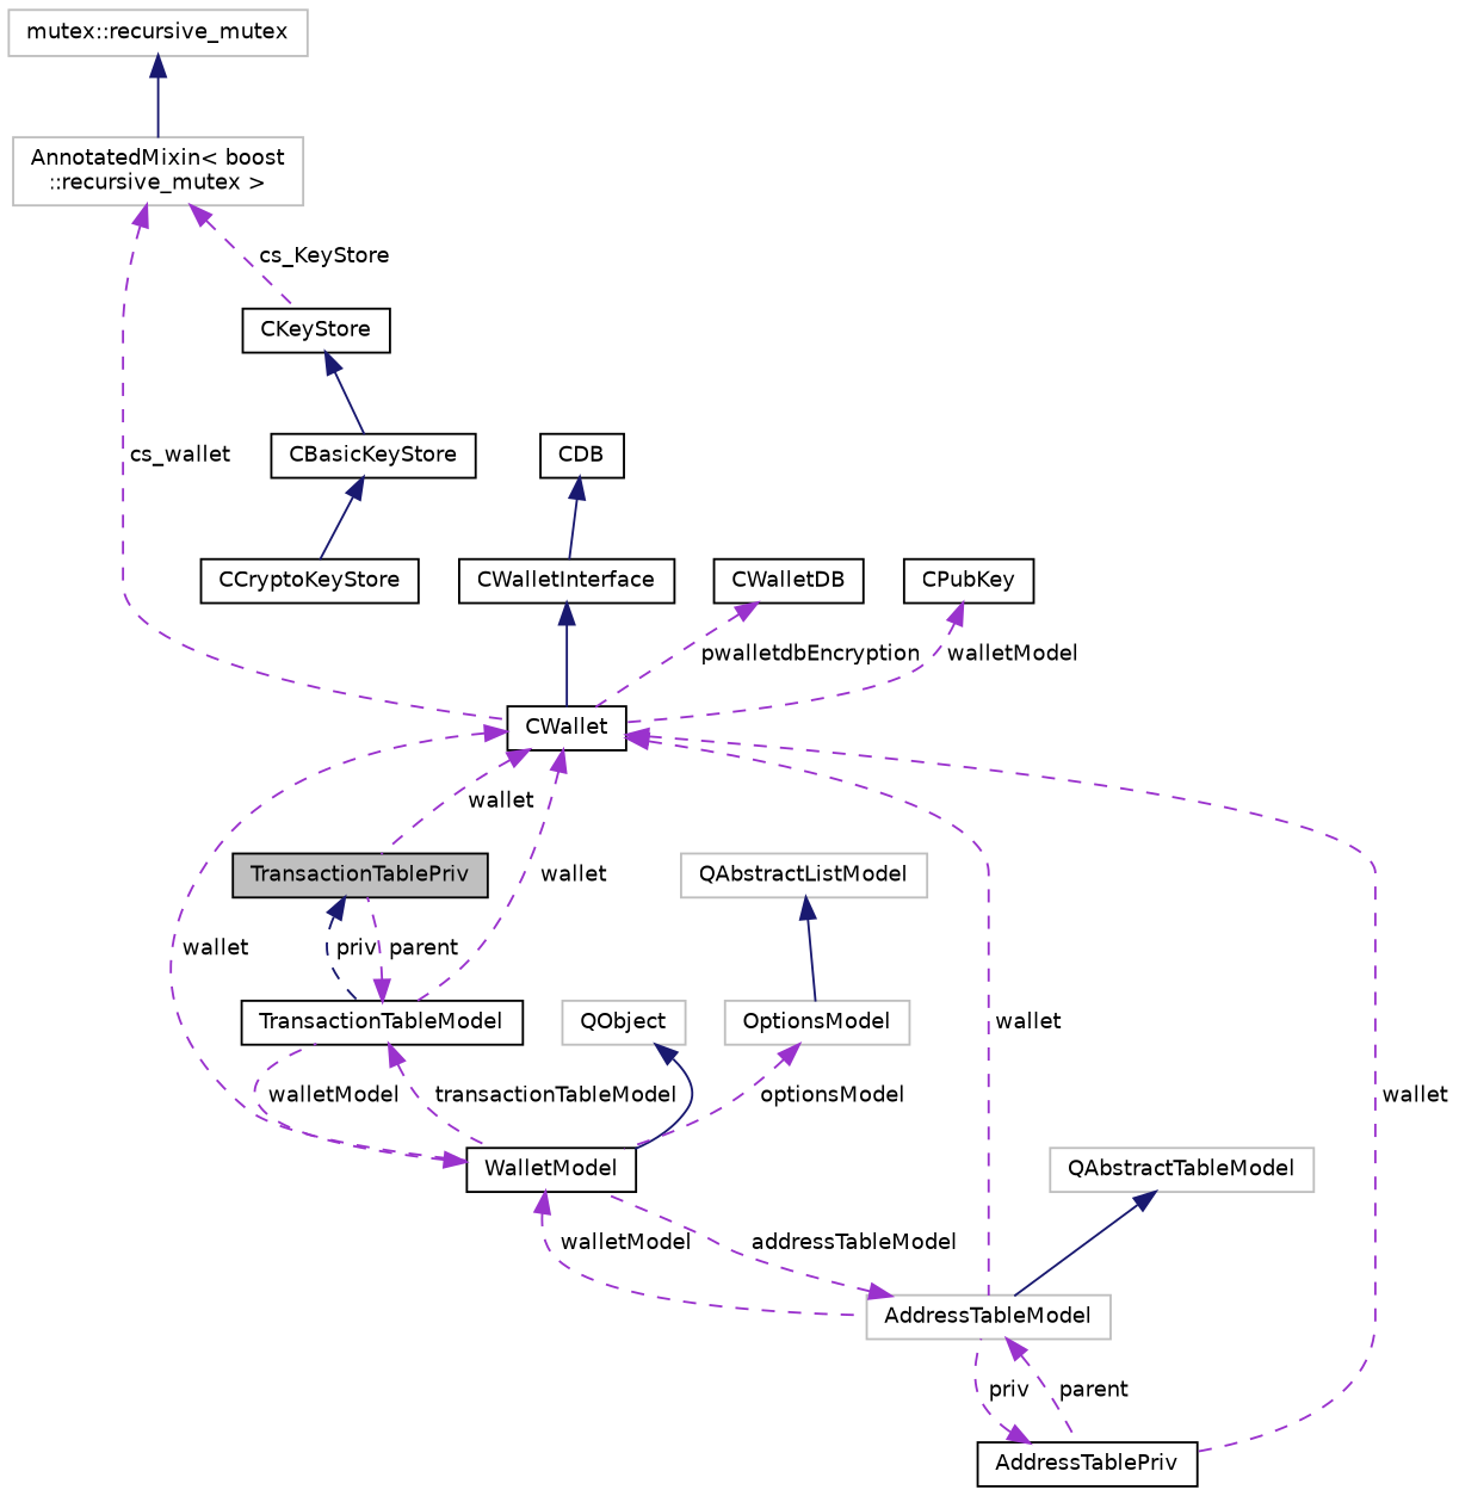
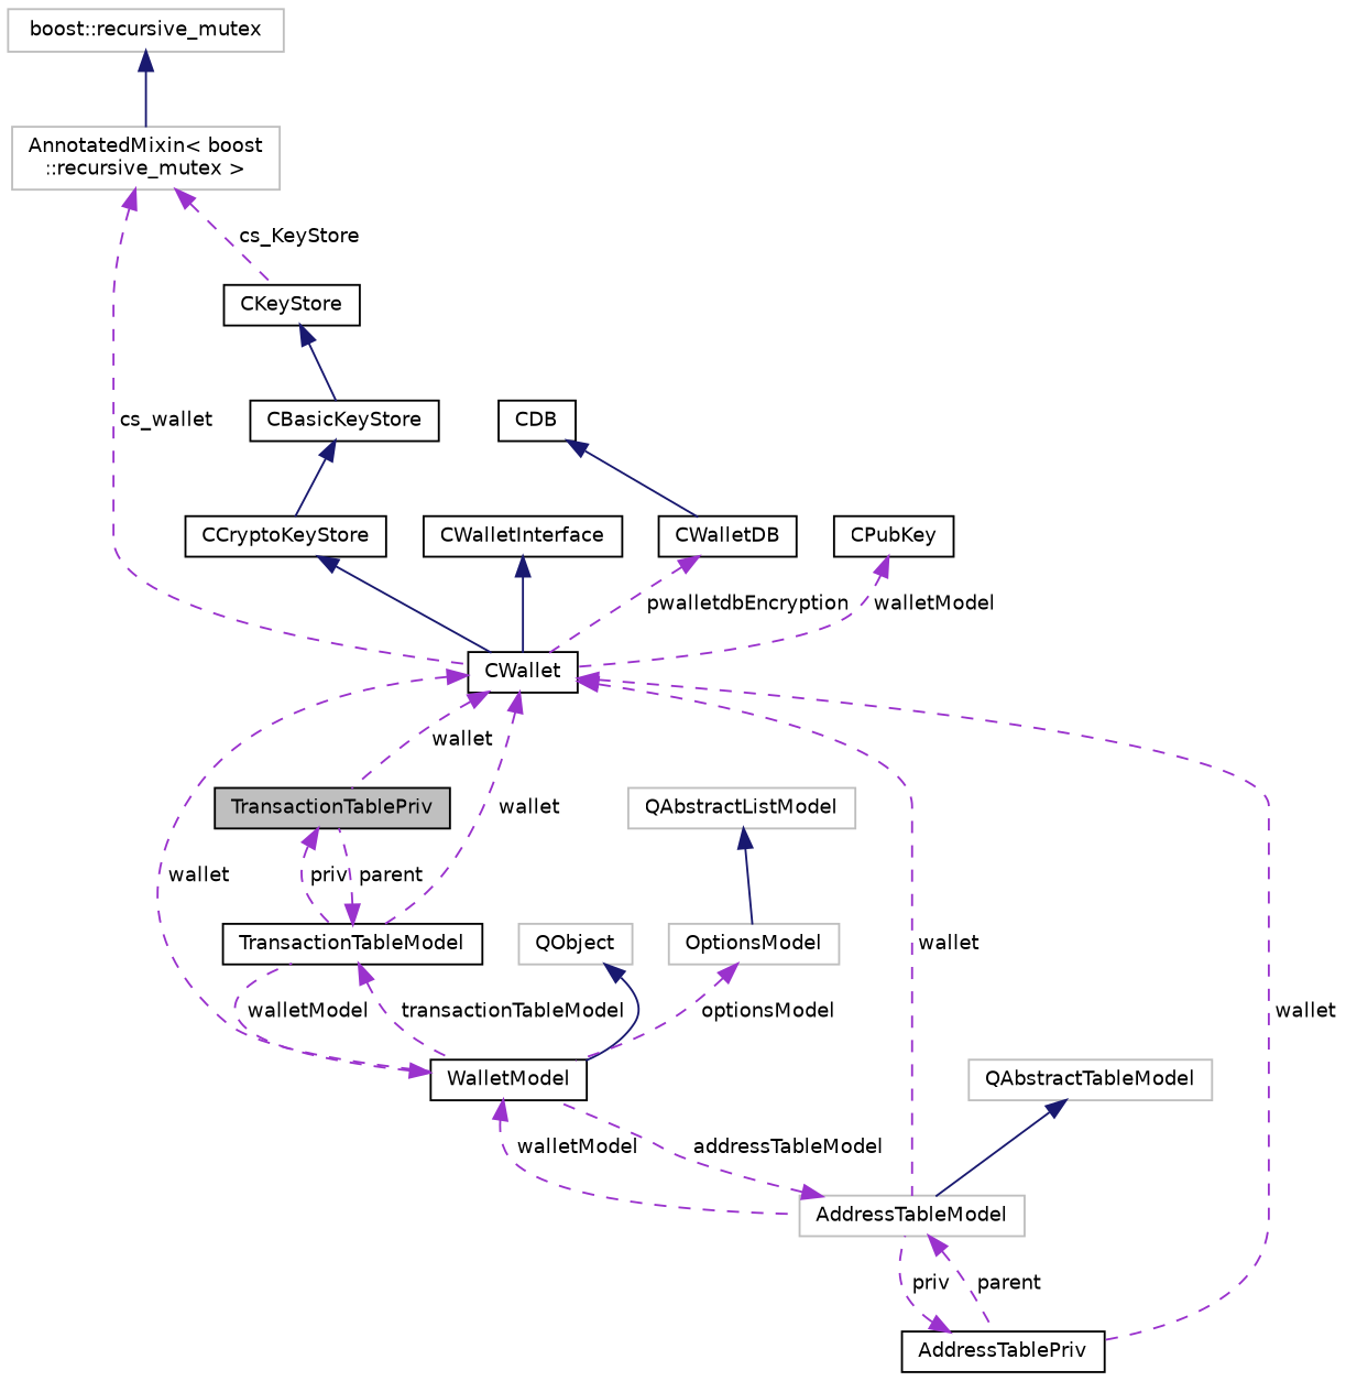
  digraph {
    rankdir=TB
    node [color=black fillcolor=white fontname=Helvetica fontsize=10 shape=record style=filled]
    edge [color=darkorchid3 dir=back fontname=Helvetica fontsize=10 labelfontname=Helvetica labelfontsize=10 style=dashed]
    n1 [fillcolor=grey75 fontcolor=black height=0.2 label=TransactionTablePriv width=0.4]
    n2 [height=0.2 label=TransactionTableModel width=0.4]
    n3 [height=0.2 label=WalletModel width=0.4]
    n4 [color=grey75 height=0.2 label=AddressTableModel width=0.4]
    n5 [color=grey75 height=0.2 label=QAbstractTableModel width=0.4]
    n6 [height=0.2 label=AddressTablePriv width=0.4]
    n7 [color=grey75 height=0.2 label=QObject width=0.4]
    n8 [height=0.2 label=CWallet width=0.4]
    n9 [height=0.2 label=CCryptoKeyStore width=0.4]
    n10 [height=0.2 label=CBasicKeyStore width=0.4]
    n11 [height=0.2 label=CKeyStore width=0.4]
    n12 [color=grey75 height=0.2 label="AnnotatedMixin\< boost\l::recursive_mutex \>" width=0.4]
-   n13 [color=grey75 height=0.2 label="mutex::recursive_mutex" width=0.4]
+   n13 [color=grey75 height=0.2 label="boost::recursive_mutex" width=0.4]
    n14 [height=0.2 label=CWalletInterface width=0.4]
    n15 [height=0.2 label=CPubKey width=0.4]
    n16 [height=0.2 label=CWalletDB width=0.4]
    n17 [height=0.2 label=CDB width=0.4]
    n18 [color=grey75 height=0.2 label=OptionsModel width=0.4]
    n19 [color=grey75 height=0.2 label=QAbstractListModel width=0.4]
-   n1 -> n2 [color=midnightblue label=" priv"]
+   n1 -> n2 [label=" priv"]
    n2 -> n1 [label=" parent"]
    n2 -> n3 [label=" transactionTableModel"]
    n3 -> n2 [label=" walletModel"]
    n3 -> n4 [label=" walletModel"]
    n4 -> n3 [label=" addressTableModel"]
    n4 -> n6 [label=" parent"]
    n5 -> n4 [color=midnightblue style=solid]
    n6 -> n4 [label=" priv"]
    n7 -> n3 [color=midnightblue style=solid]
    n8 -> n1 [label=" wallet"]
    n8 -> n2 [label=" wallet"]
    n8 -> n3 [label=" wallet"]
    n8 -> n4 [label=" wallet"]
    n8 -> n6 [label=" wallet"]
+   n9 -> n8 [color=midnightblue style=solid]
    n10 -> n9 [color=midnightblue style=solid]
    n11 -> n10 [color=midnightblue style=solid]
    n12 -> n8 [label=" cs_wallet"]
    n12 -> n11 [label=" cs_KeyStore"]
    n13 -> n12 [color=midnightblue style=solid]
    n14 -> n8 [color=midnightblue style=solid]
    n15 -> n8 [label=" walletModel"]
    n16 -> n8 [label=" pwalletdbEncryption"]
-   n17 -> n14 [color=midnightblue style=solid]
+   n17 -> n16 [color=midnightblue style=solid]
    n18 -> n3 [label=" optionsModel"]
    n19 -> n18 [color=midnightblue style=solid]
  }
